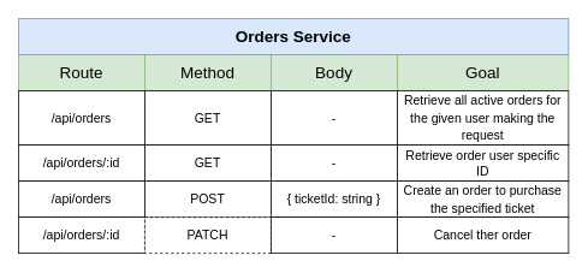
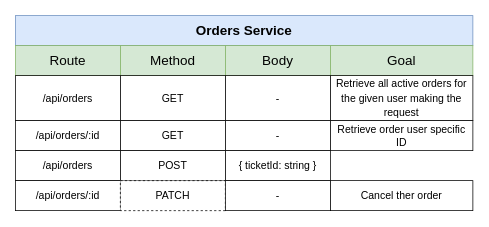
  <mxCell id="0" />
  <mxCell id="1" parent="0" />
  <mxCell id="2" value="Orders Service" style="rounded=0;whiteSpace=wrap;html=1;fillColor=#dae8fc;strokeColor=#6c8ebf;fontStyle=1;fontSize=18;fontColor=#000000;" parent="1" vertex="1"><mxGeometry x="20" y="20" width="610" height="40" as="geometry" /></mxCell>
  <mxCell id="3" value="Route" style="rounded=0;whiteSpace=wrap;html=1;fontSize=18;fillColor=#d5e8d4;strokeColor=#82b366;fontColor=#000000;" parent="1" vertex="1"><mxGeometry x="20" y="60" width="140" height="40" as="geometry" /></mxCell>
  <mxCell id="4" value="Method" style="rounded=0;whiteSpace=wrap;html=1;fontSize=18;fillColor=#d5e8d4;strokeColor=#82b366;fontColor=#000000;" parent="1" vertex="1"><mxGeometry x="160" y="60" width="140" height="40" as="geometry" /></mxCell>
  <mxCell id="5" value="Body" style="rounded=0;whiteSpace=wrap;html=1;fontSize=18;fillColor=#d5e8d4;strokeColor=#82b366;fontColor=#000000;" parent="1" vertex="1"><mxGeometry x="300" y="60" width="140" height="40" as="geometry" /></mxCell>
  <mxCell id="6" value="Goal" style="rounded=0;whiteSpace=wrap;html=1;fontSize=18;fillColor=#d5e8d4;strokeColor=#82b366;fontColor=#000000;" parent="1" vertex="1"><mxGeometry x="440" y="60" width="190" height="40" as="geometry" /></mxCell>
  <mxCell id="7" value="/api/orders" style="rounded=0;whiteSpace=wrap;html=1;fontSize=14;" parent="1" vertex="1"><mxGeometry x="20" y="100" width="140" height="60" as="geometry" /></mxCell>
  <mxCell id="8" value="GET" style="rounded=0;whiteSpace=wrap;html=1;fontSize=14;" parent="1" vertex="1"><mxGeometry x="160" y="100" width="140" height="60" as="geometry" /></mxCell>
  <mxCell id="9" value="-" style="rounded=0;whiteSpace=wrap;html=1;fontSize=14;" parent="1" vertex="1"><mxGeometry x="300" y="100" width="140" height="60" as="geometry" /></mxCell>
  <mxCell id="10" value="&lt;p style=&quot;line-height: 140%&quot;&gt;Retrieve all active orders for the given user making the request&lt;/p&gt;" style="rounded=0;whiteSpace=wrap;html=1;fontSize=14;" parent="1" vertex="1"><mxGeometry x="440" y="100" width="190" height="60" as="geometry" /></mxCell>
  <mxCell id="11" value="/api/orders/:id" style="rounded=0;whiteSpace=wrap;html=1;fontSize=14;" parent="1" vertex="1"><mxGeometry x="20" y="160" width="140" height="40" as="geometry" /></mxCell>
  <mxCell id="12" value="GET" style="rounded=0;whiteSpace=wrap;html=1;fontSize=14;" parent="1" vertex="1"><mxGeometry x="160" y="160" width="140" height="40" as="geometry" /></mxCell>
  <mxCell id="13" value="-" style="rounded=0;whiteSpace=wrap;html=1;fontSize=14;" parent="1" vertex="1"><mxGeometry x="300" y="160" width="140" height="40" as="geometry" /></mxCell>
  <mxCell id="14" value="Retrieve order user specific ID" style="rounded=0;whiteSpace=wrap;html=1;fontSize=14;" parent="1" vertex="1"><mxGeometry x="440" y="160" width="190" height="40" as="geometry" /></mxCell>
  <mxCell id="15" value="/api/orders" style="rounded=0;whiteSpace=wrap;html=1;fontSize=14;" parent="1" vertex="1"><mxGeometry x="20" y="200" width="140" height="40" as="geometry" /></mxCell>
  <mxCell id="16" value="POST" style="rounded=0;whiteSpace=wrap;html=1;fontSize=14;" parent="1" vertex="1"><mxGeometry x="160" y="200" width="140" height="40" as="geometry" /></mxCell>
  <mxCell id="17" value="{ ticketId: string }" style="rounded=0;whiteSpace=wrap;html=1;fontSize=14;" parent="1" vertex="1"><mxGeometry x="300" y="200" width="140" height="40" as="geometry" /></mxCell>
- <mxCell id="18" value="&lt;p style=&quot;line-height: 140%&quot;&gt;Create an order to purchase the specified ticket&lt;/p&gt;" style="rounded=0;whiteSpace=wrap;html=1;fontSize=14;" parent="1" vertex="1"><mxGeometry x="440" y="200" width="190" height="40" as="geometry" /></mxCell>
  <mxCell id="19" value="/api/orders/:id" style="rounded=0;whiteSpace=wrap;html=1;fontSize=14;" parent="1" vertex="1"><mxGeometry x="20" y="240" width="140" height="40" as="geometry" /></mxCell>
  <mxCell id="20" value="PATCH" style="rounded=0;whiteSpace=wrap;html=1;fontSize=14;dashed=1;" parent="1" vertex="1"><mxGeometry x="160" y="240" width="140" height="40" as="geometry" /></mxCell>
  <mxCell id="21" value="-" style="rounded=0;whiteSpace=wrap;html=1;fontSize=14;" parent="1" vertex="1"><mxGeometry x="300" y="240" width="140" height="40" as="geometry" /></mxCell>
  <mxCell id="22" value="Cancel ther order" style="rounded=0;whiteSpace=wrap;html=1;fontSize=14;" parent="1" vertex="1"><mxGeometry x="440" y="240" width="190" height="40" as="geometry" /></mxCell>
